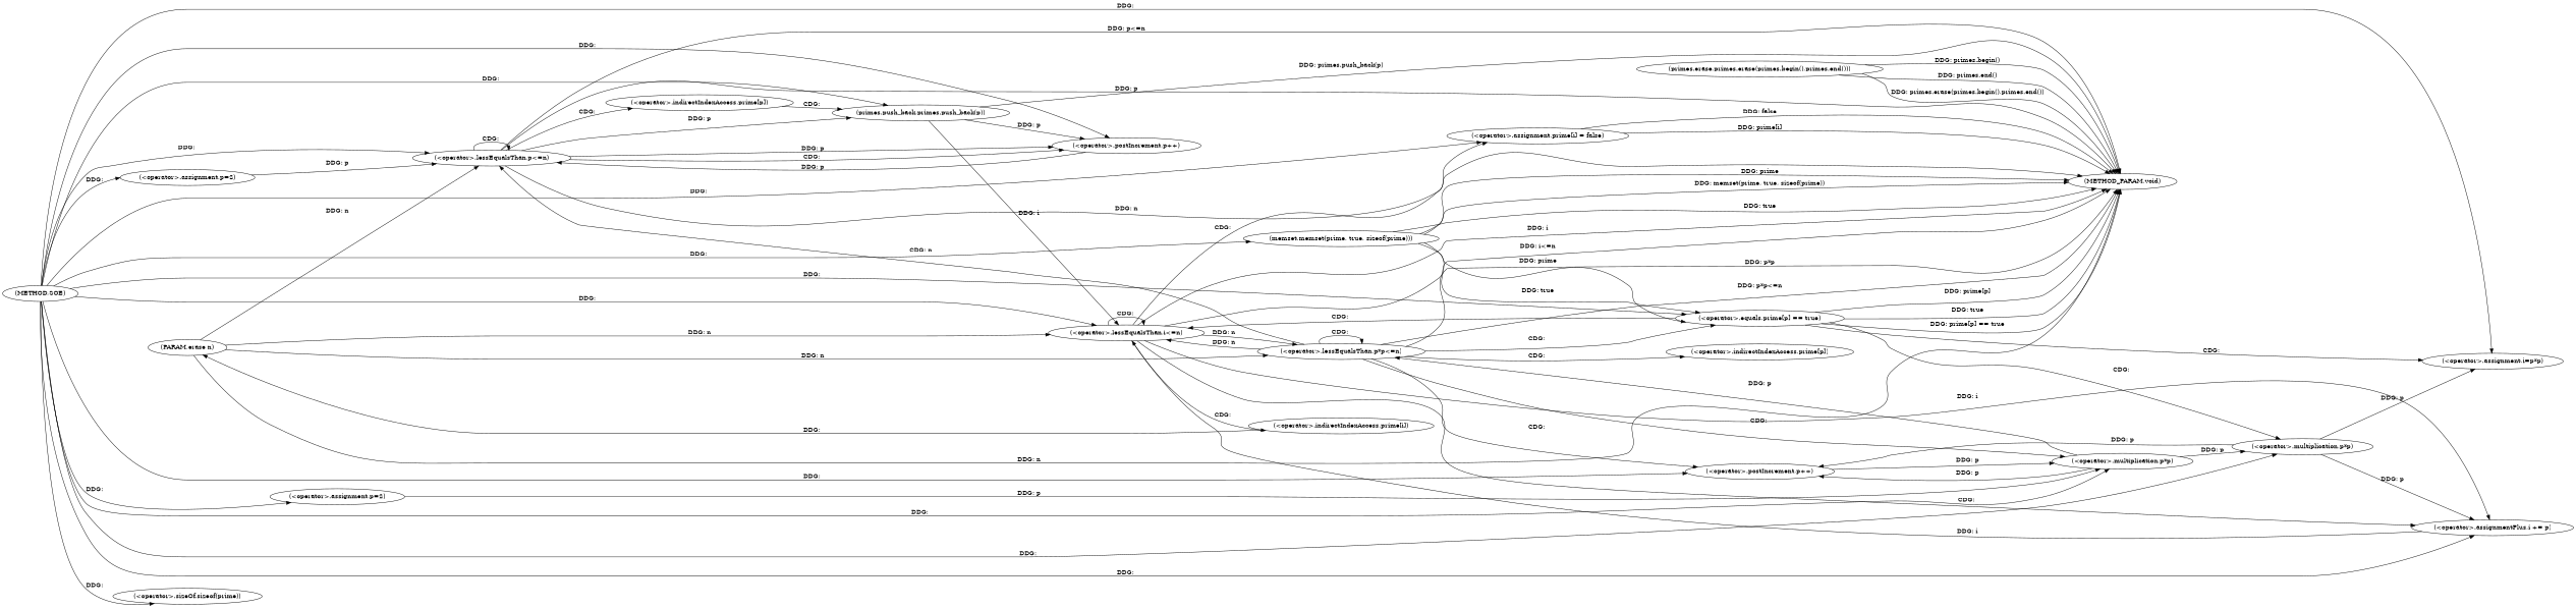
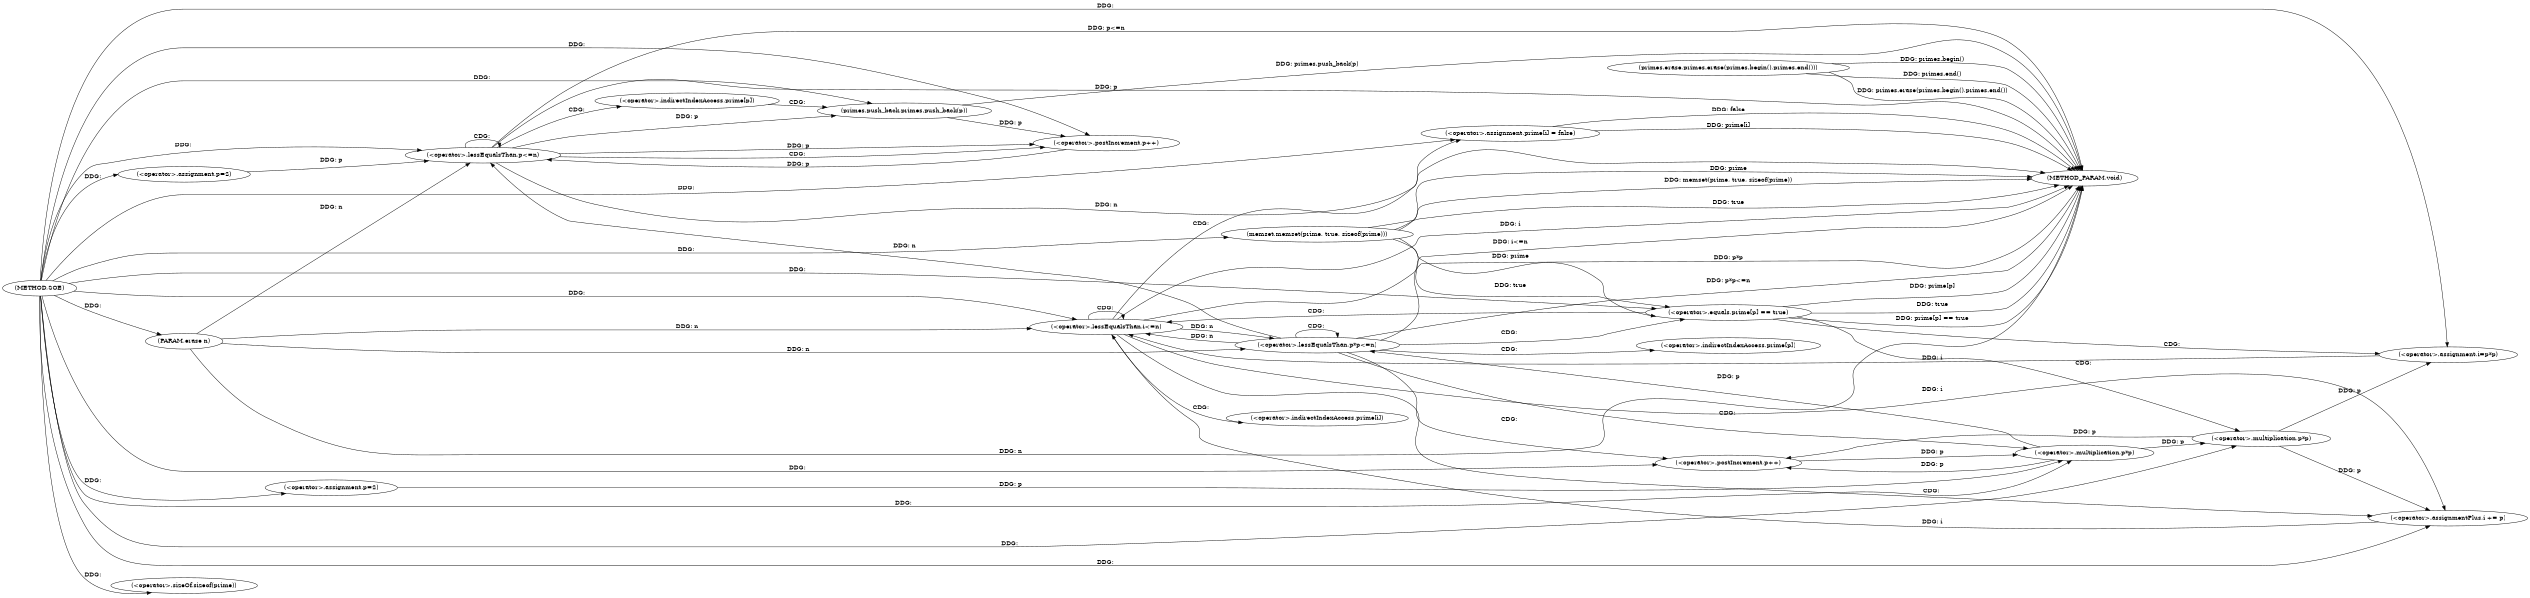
  digraph {
    rankdir=LR
    n1 [label="(METHOD,SOE)"]
    n2 [label="(PARAM,erase n)"]
    n3 [label="(memset,memset(prime, true, sizeof(prime)))"]
    n4 [label="(<operator>.assignment,p=2)"]
    n5 [label="(<operator>.postIncrement,p++)"]
    n6 [label="(<operator>.assignment,p=2)"]
    n7 [label="(<operator>.lessEqualsThan,p<=n)"]
    n8 [label="(<operator>.postIncrement,p++)"]
    n9 [label="(<operator>.sizeOf,sizeof(prime))"]
    n10 [label="(<operator>.multiplication,p*p)"]
    n11 [label="(<operator>.equals,prime[p] == true)"]
    n12 [label="(primes.push_back,primes.push_back(p))"]
    n13 [label="(<operator>.assignment,i=p*p)"]
    n14 [label="(<operator>.lessEqualsThan,i<=n)"]
    n15 [label="(<operator>.assignmentPlus,i += p)"]
    n16 [label="(<operator>.assignment,prime[i] = false)"]
    n17 [label="(<operator>.multiplication,p*p)"]
    n18 [label="(<operator>.lessEqualsThan,p*p<=n)"]
    n19 [label="(METHOD_PARAM,void)"]
    n20 [label="(primes.erase,primes.erase(primes.begin(),primes.end()))"]
    n21 [label="(<operator>.indirectIndexAccess,prime[p])"]
    n22 [label="(<operator>.indirectIndexAccess,prime[p])"]
    n23 [label="(<operator>.indirectIndexAccess,prime[i])"]
-   n23 -> n2 [label="DDG: "]
+   n1 -> n2 [label="DDG: "]
    n1 -> n3 [label="DDG: "]
    n1 -> n4 [label="DDG: "]
    n1 -> n5 [label="DDG: "]
    n1 -> n6 [label="DDG: "]
    n1 -> n7 [label="DDG: "]
    n1 -> n8 [label="DDG: "]
    n1 -> n9 [label="DDG: "]
    n1 -> n10 [label="DDG: "]
    n1 -> n11 [label="DDG: "]
    n1 -> n12 [label="DDG: "]
    n1 -> n13 [label="DDG: "]
    n1 -> n14 [label="DDG: "]
    n1 -> n15 [label="DDG: "]
    n1 -> n16 [label="DDG: "]
    n1 -> n17 [label="DDG: "]
    n2 -> n7 [label="DDG: n"]
    n2 -> n14 [label="DDG: n"]
    n2 -> n18 [label="DDG: n"]
    n2 -> n19 [label="DDG: n"]
    n3 -> n11 [label="DDG: prime"]
    n3 -> n11 [label="DDG: true"]
    n3 -> n19 [label="DDG: prime"]
    n3 -> n19 [label="DDG: true"]
    n3 -> n19 [label="DDG: memset(prime, true, sizeof(prime))"]
    n4 -> n10 [label="DDG: p"]
    n5 -> n10 [label="DDG: p"]
    n6 -> n7 [label="DDG: p"]
    n7 -> n7 [label="CDG: "]
    n7 -> n8 [label="DDG: p"]
    n7 -> n8 [label="CDG: "]
    n7 -> n12 [label="DDG: p"]
    n7 -> n19 [label="DDG: p"]
    n7 -> n19 [label="DDG: n"]
    n7 -> n19 [label="DDG: p<=n"]
    n7 -> n22 [label="CDG: "]
    n8 -> n7 [label="DDG: p"]
    n10 -> n5 [label="DDG: p"]
    n10 -> n17 [label="DDG: p"]
    n10 -> n18 [label="DDG: p"]
    n11 -> n13 [label="CDG: "]
    n11 -> n14 [label="CDG: "]
    n11 -> n17 [label="CDG: "]
    n11 -> n19 [label="DDG: prime[p]"]
    n11 -> n19 [label="DDG: true"]
    n11 -> n19 [label="DDG: prime[p] == true"]
    n12 -> n8 [label="DDG: p"]
    n12 -> n19 [label="DDG: primes.push_back(p)"]
-   n12 -> n14 [label="DDG: i"]
+   n13 -> n14 [label="DDG: i"]
    n14 -> n14 [label="CDG: "]
    n14 -> n15 [label="DDG: i"]
    n14 -> n15 [label="CDG: "]
    n14 -> n16 [label="CDG: "]
    n14 -> n18 [label="DDG: n"]
    n14 -> n19 [label="DDG: i"]
    n14 -> n19 [label="DDG: i<=n"]
    n14 -> n23 [label="CDG: "]
    n15 -> n14 [label="DDG: i"]
    n16 -> n19 [label="DDG: prime[i]"]
    n16 -> n19 [label="DDG: false"]
    n17 -> n5 [label="DDG: p"]
    n17 -> n13 [label="DDG: p"]
    n17 -> n15 [label="DDG: p"]
    n18 -> n5 [label="CDG: "]
-   n18 -> n7 [label="CDG: n"]
+   n18 -> n7 [label="DDG: n"]
    n18 -> n10 [label="CDG: "]
    n18 -> n11 [label="CDG: "]
    n18 -> n14 [label="DDG: n"]
    n18 -> n18 [label="CDG: "]
    n18 -> n19 [label="DDG: p*p"]
    n18 -> n19 [label="DDG: p*p<=n"]
    n18 -> n21 [label="CDG: "]
    n20 -> n19 [label="DDG: primes.begin()"]
    n20 -> n19 [label="DDG: primes.end()"]
    n20 -> n19 [label="DDG: primes.erase(primes.begin(),primes.end())"]
    n22 -> n12 [label="CDG: "]
  }
